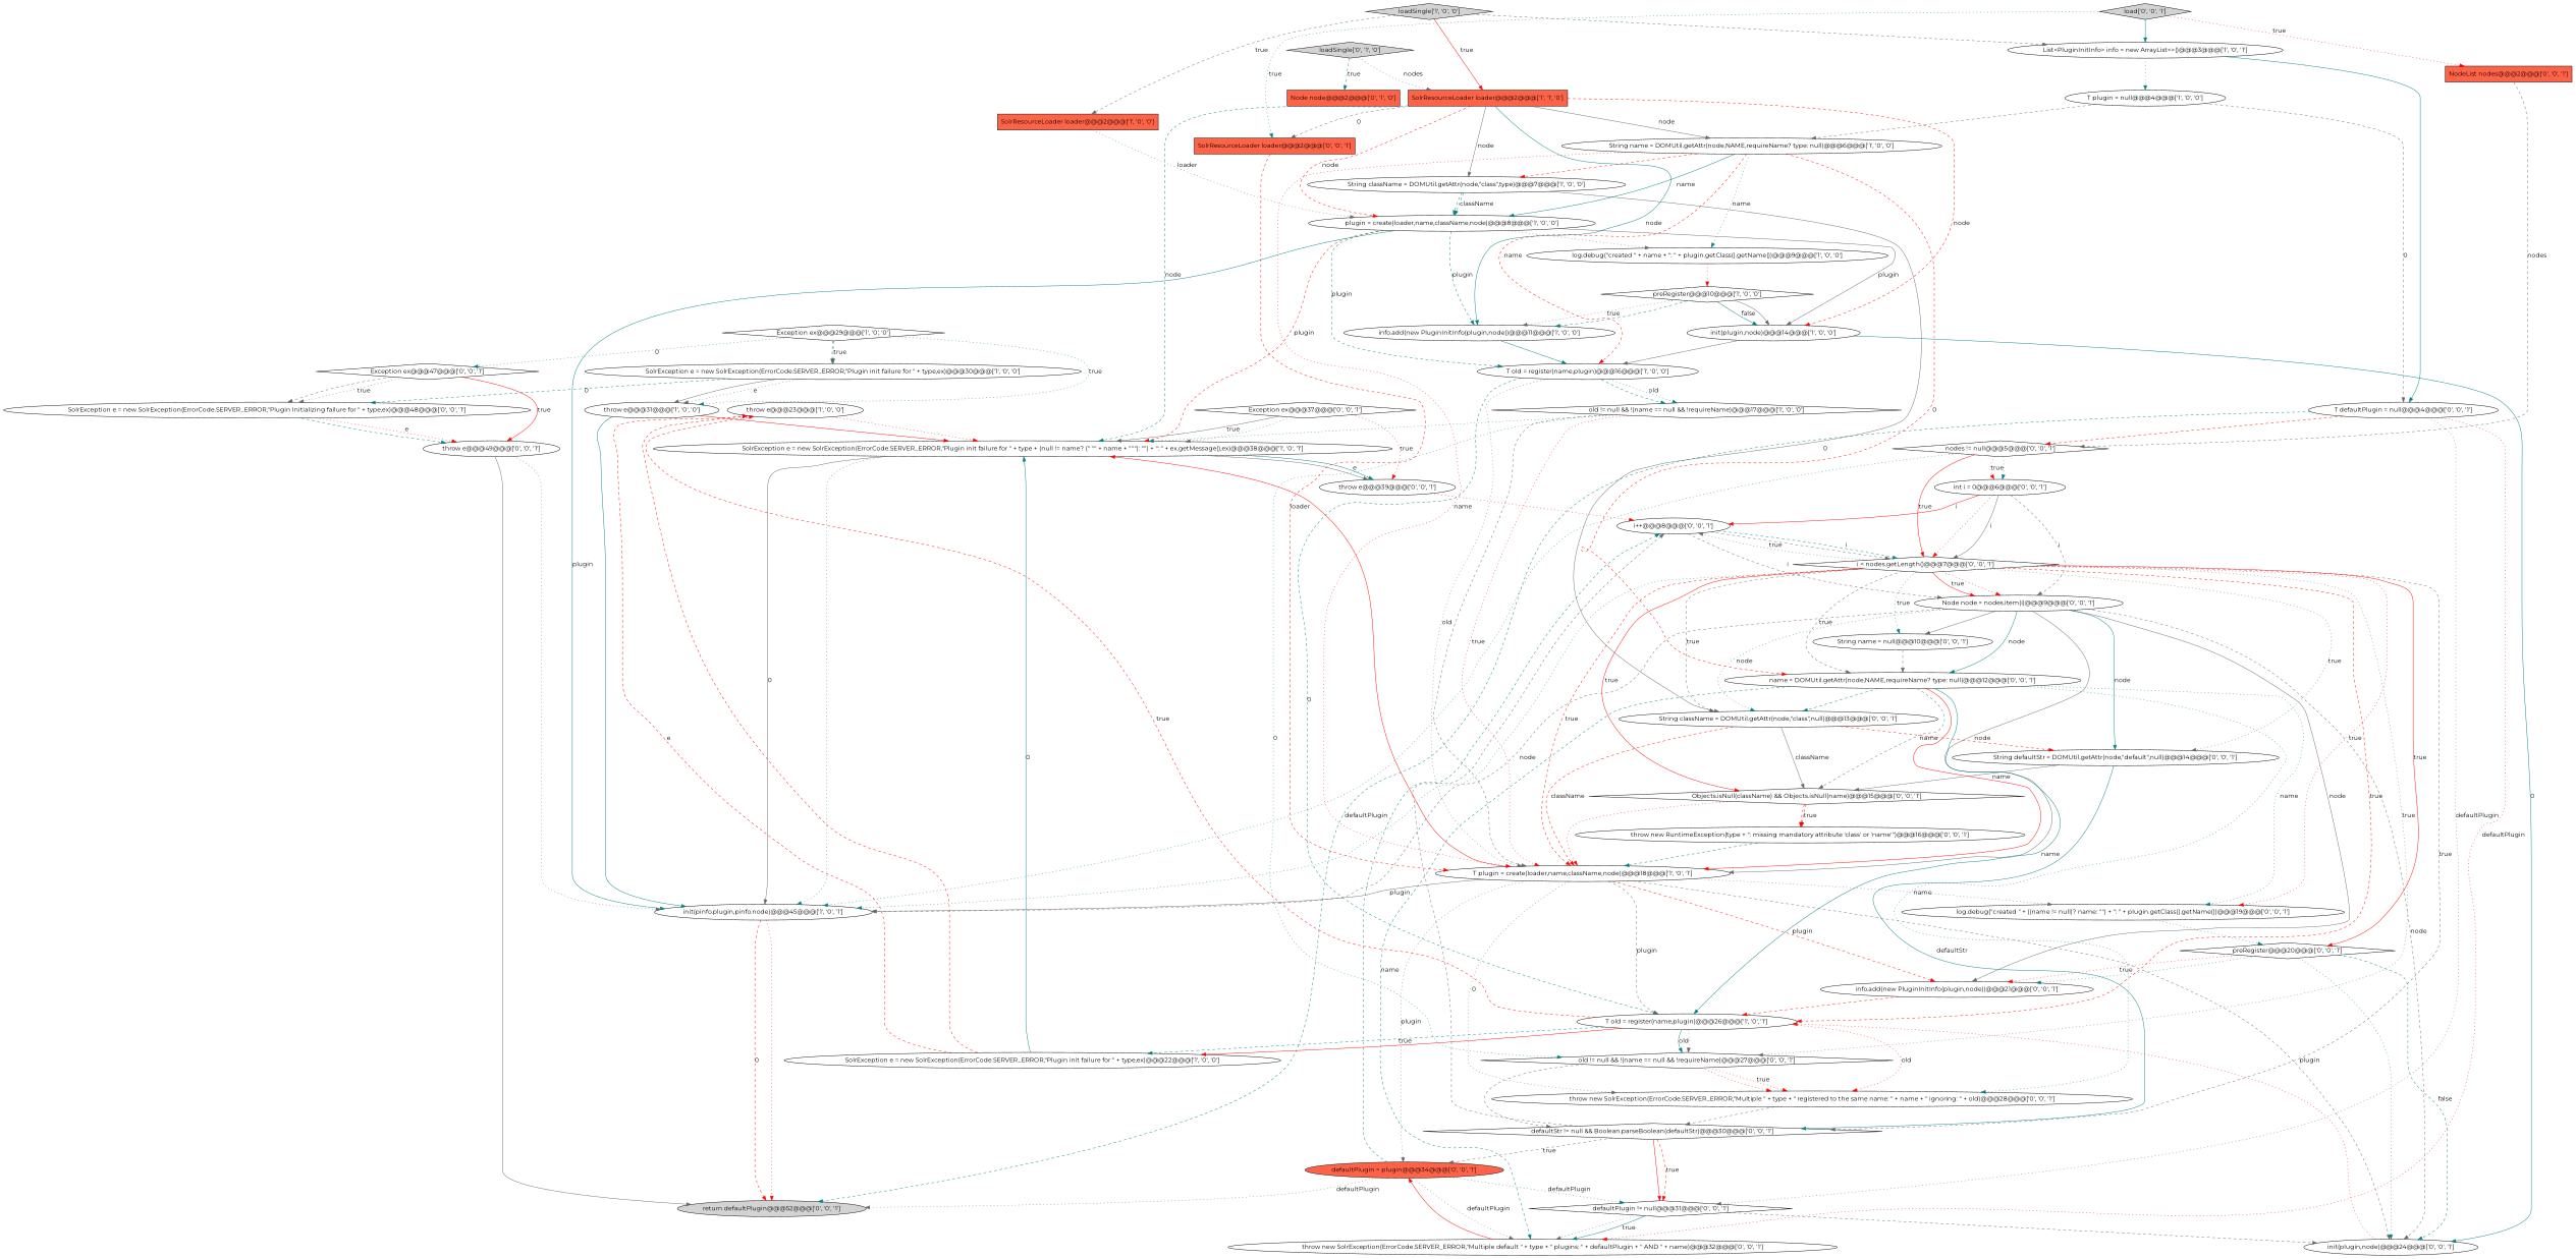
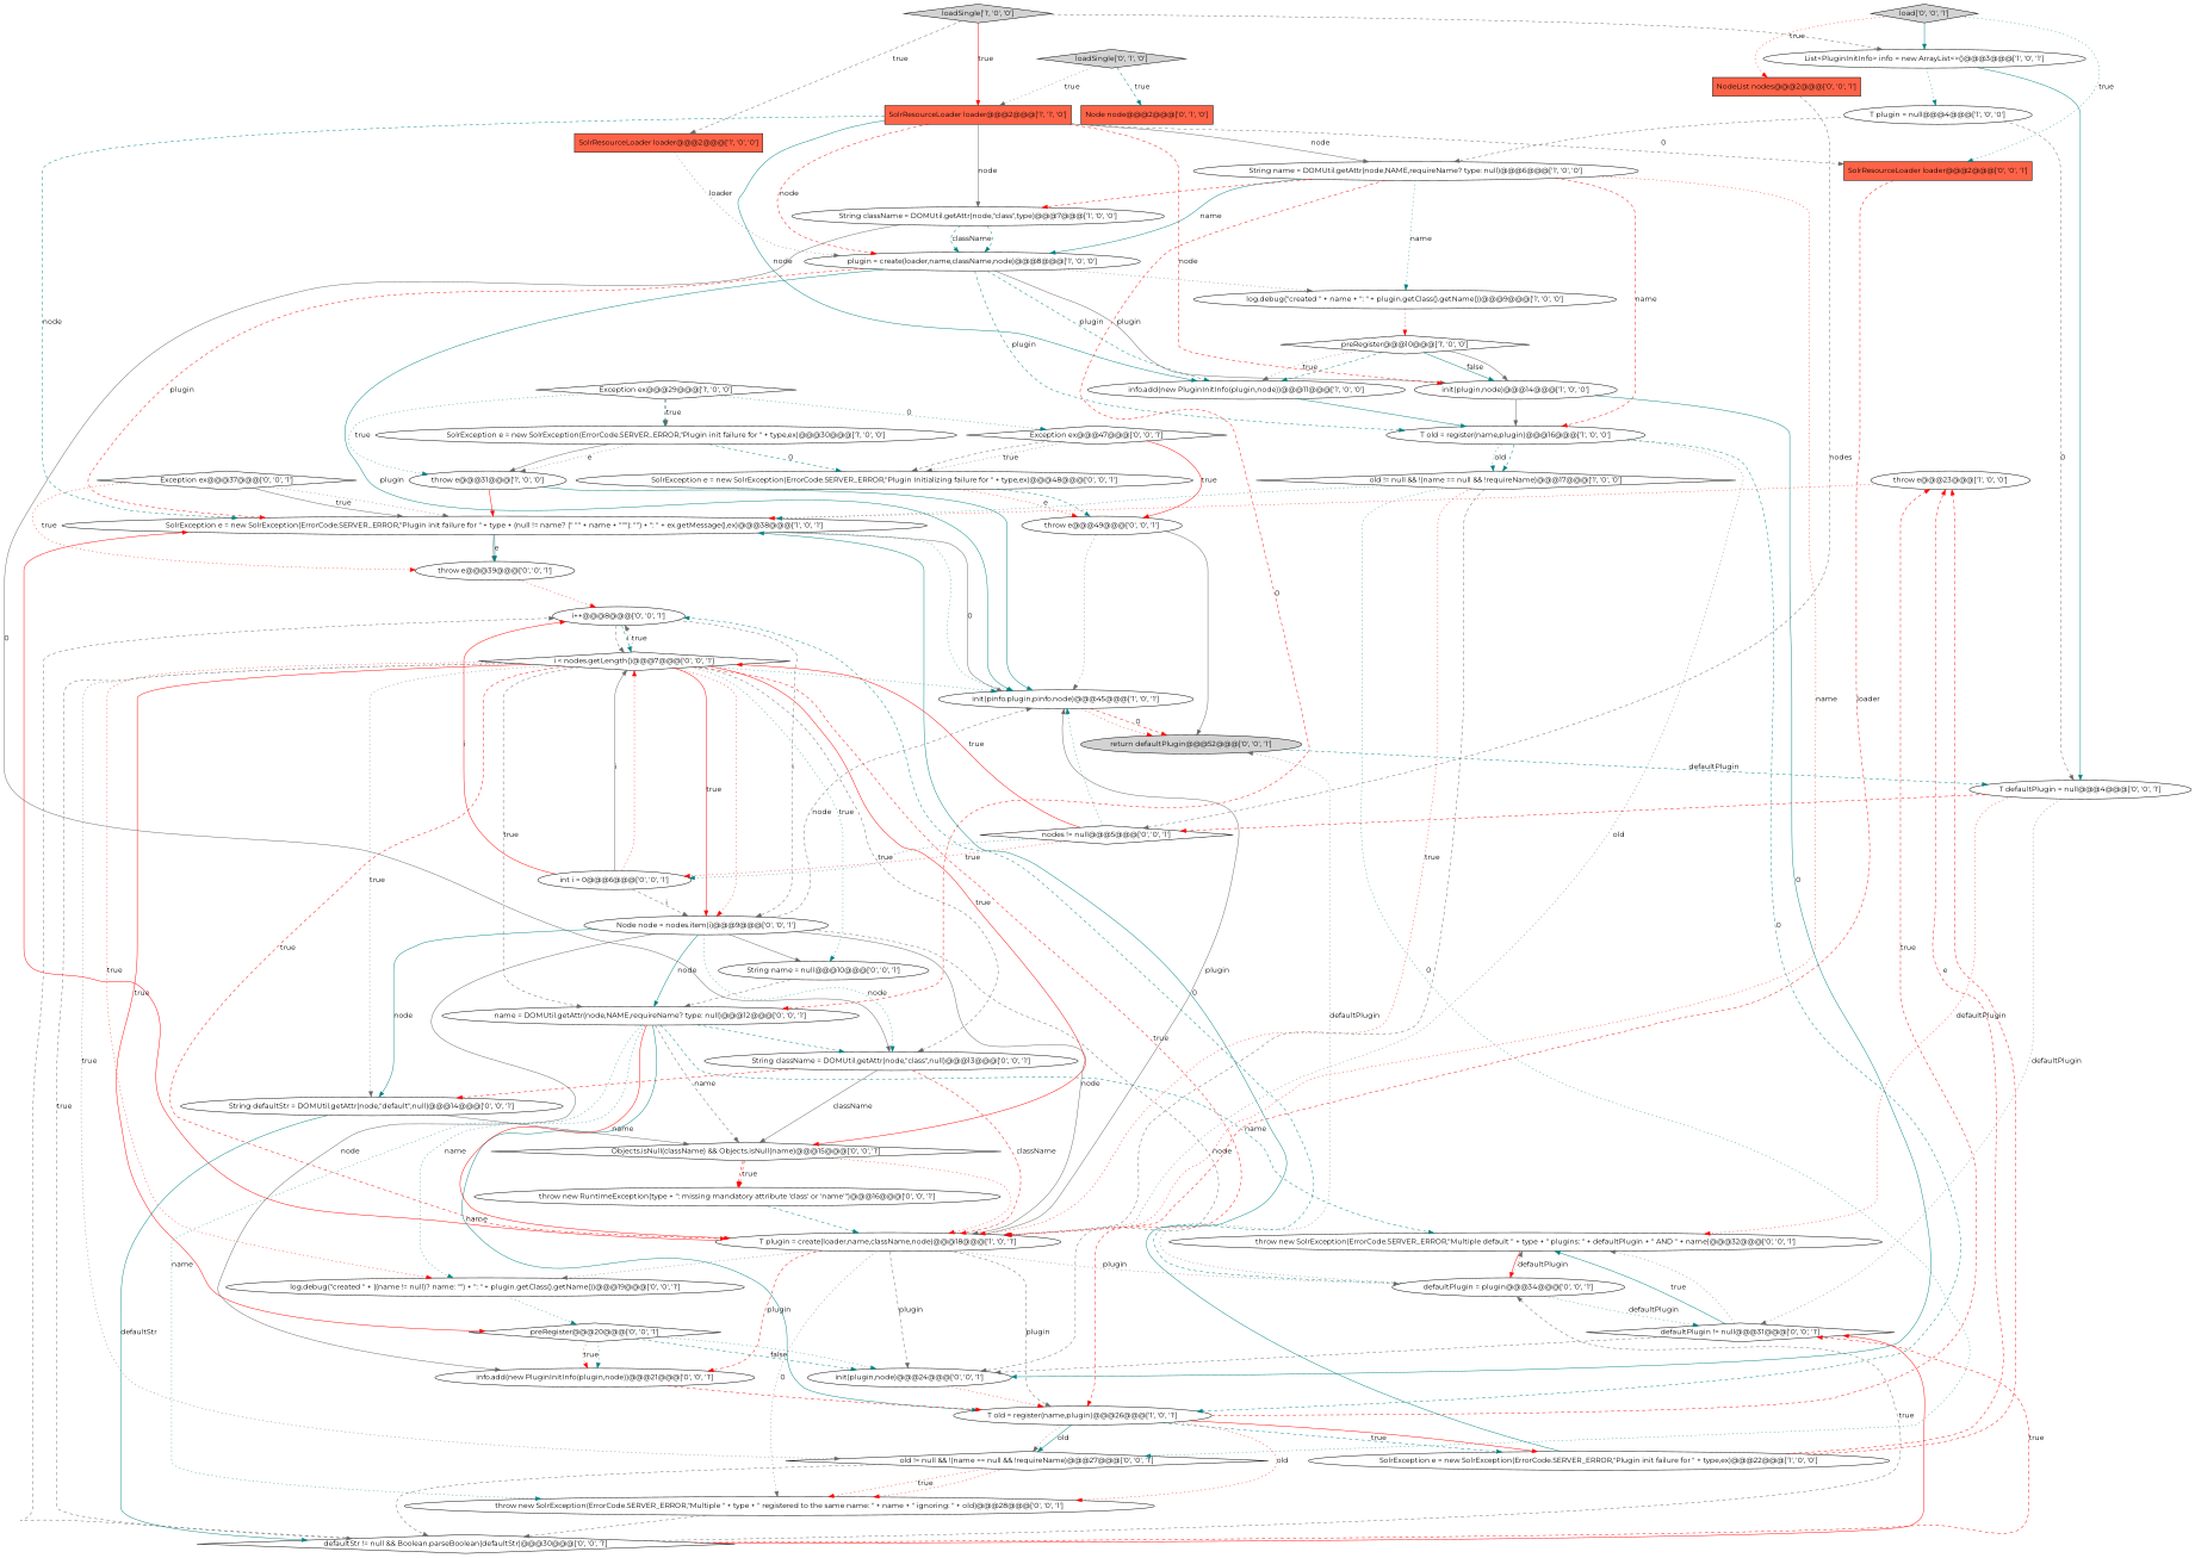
  digraph {
    fontname=Montserrat
    node [fillcolor=white fontname=Montserrat shape=ellipse style=filled]
    edge [color=gray40 fontname=Montserrat style=dashed]
    n1 [label="throw e@@@23@@@['1', '0', '0']"]
    n2 [label="SolrException e = new SolrException(ErrorCode.SERVER_ERROR,\"Plugin init failure for \" + type + (null != name? (\" \"\" + name + \"\"\"): \"\") + \": \" + ex.getMessage(),ex)@@@38@@@['1', '0', '1']"]
    n3 [label="throw e@@@39@@@['0', '0', '1']"]
    n4 [label="init(pinfo.plugin,pinfo.node)@@@45@@@['1', '0', '1']"]
    n5 [fillcolor=tomato label="SolrResourceLoader loader@@@2@@@['1', '0', '0']" shape=box]
    n6 [label="plugin = create(loader,name,className,node)@@@8@@@['1', '0', '0']"]
    n7 [label="init(plugin,node)@@@14@@@['1', '0', '0']"]
    n8 [label="info.add(new PluginInitInfo(plugin,node))@@@11@@@['1', '0', '0']"]
    n9 [label="T old = register(name,plugin)@@@16@@@['1', '0', '0']"]
    n10 [label="log.debug(\"created \" + name + \": \" + plugin.getClass().getName())@@@9@@@['1', '0', '0']"]
-   n11 [fillcolor=tomato label="defaultPlugin = plugin@@@34@@@['0', '0', '1']"]
+   n11 [label="defaultPlugin = plugin@@@34@@@['0', '0', '1']"]
    n12 [label="i++@@@8@@@['0', '0', '1']"]
    n13 [fillcolor=lightgray label="return defaultPlugin@@@52@@@['0', '0', '1']"]
    n14 [label="throw new SolrException(ErrorCode.SERVER_ERROR,\"Multiple default \" + type + \" plugins: \" + defaultPlugin + \" AND \" + name)@@@32@@@['0', '0', '1']"]
    n15 [label="defaultPlugin != null@@@31@@@['0', '0', '1']" shape=diamond]
    n16 [label="i < nodes.getLength()@@@7@@@['0', '0', '1']" shape=diamond]
    n17 [label="Node node = nodes.item(i)@@@9@@@['0', '0', '1']"]
    n18 [label="init(plugin,node)@@@24@@@['0', '0', '1']"]
    n19 [label="preRegister@@@10@@@['1', '0', '0']" shape=diamond]
    n20 [label="Exception ex@@@47@@@['0', '0', '1']" shape=diamond]
    n21 [label="SolrException e = new SolrException(ErrorCode.SERVER_ERROR,\"Plugin Initializing failure for \" + type,ex)@@@48@@@['0', '0', '1']"]
    n22 [label="throw e@@@49@@@['0', '0', '1']"]
    n23 [label="T old = register(name,plugin)@@@26@@@['1', '0', '1']"]
    n24 [label="T plugin = create(loader,name,className,node)@@@18@@@['1', '0', '1']"]
    n25 [label="old != null && !(name == null && !requireName)@@@17@@@['1', '0', '0']" shape=diamond]
    n26 [label="Exception ex@@@37@@@['0', '0', '1']" shape=diamond]
    n27 [label="SolrException e = new SolrException(ErrorCode.SERVER_ERROR,\"Plugin init failure for \" + type,ex)@@@30@@@['1', '0', '0']"]
    n28 [label="throw e@@@31@@@['1', '0', '0']"]
    n29 [fillcolor=lightgray label="loadSingle['0', '1', '0']" shape=diamond]
    n30 [fillcolor=tomato label="Node node@@@2@@@['0', '1', '0']" shape=box]
    n31 [fillcolor=tomato label="SolrResourceLoader loader@@@2@@@['1', '1', '0']" shape=box]
    n32 [label="String name = DOMUtil.getAttr(node,NAME,requireName? type: null)@@@6@@@['1', '0', '0']"]
    n33 [label="String className = DOMUtil.getAttr(node,\"class\",type)@@@7@@@['1', '0', '0']"]
    n34 [fillcolor=tomato label="SolrResourceLoader loader@@@2@@@['0', '0', '1']" shape=box]
    n35 [fillcolor=tomato label="NodeList nodes@@@2@@@['0', '0', '1']" shape=box]
    n36 [label="nodes != null@@@5@@@['0', '0', '1']" shape=diamond]
    n37 [label="int i = 0@@@6@@@['0', '0', '1']"]
    n38 [label="old != null && !(name == null && !requireName)@@@27@@@['0', '0', '1']" shape=diamond]
    n39 [label="SolrException e = new SolrException(ErrorCode.SERVER_ERROR,\"Plugin init failure for \" + type,ex)@@@22@@@['1', '0', '0']"]
    n40 [label="throw new SolrException(ErrorCode.SERVER_ERROR,\"Multiple \" + type + \" registered to the same name: \" + name + \" ignoring: \" + old)@@@28@@@['0', '0', '1']"]
    n41 [label="name = DOMUtil.getAttr(node,NAME,requireName? type: null)@@@12@@@['0', '0', '1']"]
    n42 [label="log.debug(\"created \" + ((name != null)? name: \"\") + \": \" + plugin.getClass().getName())@@@19@@@['0', '0', '1']"]
    n43 [label="info.add(new PluginInitInfo(plugin,node))@@@21@@@['0', '0', '1']"]
    n44 [label="String className = DOMUtil.getAttr(node,\"class\",null)@@@13@@@['0', '0', '1']"]
    n45 [label="Objects.isNull(className) && Objects.isNull(name)@@@15@@@['0', '0', '1']" shape=diamond]
    n46 [label="defaultStr != null && Boolean.parseBoolean(defaultStr)@@@30@@@['0', '0', '1']" shape=diamond]
    n47 [label="String name = null@@@10@@@['0', '0', '1']"]
    n48 [label="preRegister@@@20@@@['0', '0', '1']" shape=diamond]
    n49 [label="String defaultStr = DOMUtil.getAttr(node,\"default\",null)@@@14@@@['0', '0', '1']"]
    n50 [label="throw new RuntimeException(type + \": missing mandatory attribute 'class' or 'name'\")@@@16@@@['0', '0', '1']"]
    n51 [fillcolor=lightgray label="load['0', '0', '1']" shape=diamond]
    n52 [label="List<PluginInitInfo> info = new ArrayList<>()@@@3@@@['1', '0', '1']"]
    n53 [label="T plugin = null@@@4@@@['1', '0', '0']"]
    n54 [label="T defaultPlugin = null@@@4@@@['0', '0', '1']"]
    n55 [label="Exception ex@@@29@@@['1', '0', '0']" shape=diamond]
    n56 [fillcolor=lightgray label="loadSingle['1', '0', '0']" shape=diamond]
    n1 -> n2 [color=red style=dotted]
    n2 -> n3 [style=solid]
    n2 -> n3 [color=teal label=e style=solid]
    n2 -> n4 [label=0 style=solid]
    n2 -> n4 [color=teal style=dotted]
    n3 -> n12 [color=red style=dotted]
    n4 -> n13 [color=red label=0]
    n4 -> n13 [color=red style=dotted]
    n5 -> n6 [label=loader style=dotted]
    n6 -> n2 [color=red label=plugin]
    n6 -> n4 [color=teal label=plugin style=solid]
    n6 -> n7 [label=plugin style=solid]
    n6 -> n8 [color=teal label=plugin]
    n6 -> n9 [color=teal label=plugin]
    n6 -> n10 [style=dotted]
    n7 -> n9 [style=solid]
    n7 -> n18 [color=teal label=0 style=solid]
    n8 -> n9 [color=teal style=solid]
    n9 -> n23 [color=teal label=0]
    n9 -> n24 [label=old style=dotted]
    n9 -> n25 [color=teal]
    n9 -> n25 [color=teal label=old style=dotted]
    n10 -> n19 [color=red style=dotted]
    n11 -> n12 [color=teal]
    n11 -> n13 [label=defaultPlugin style=dotted]
    n11 -> n14 [label=defaultPlugin style=dotted]
    n11 -> n15 [color=teal label=defaultPlugin style=dotted]
    n12 -> n16
    n12 -> n16 [color=teal label=i]
    n12 -> n17 [label=i]
    n14 -> n11 [color=red style=solid]
    n15 -> n14 [color=teal label=true style=solid]
    n15 -> n14 [style=dotted]
    n15 -> n18
    n16 -> n4 [color=teal style=dotted]
    n16 -> n12 [label=true style=dotted]
    n16 -> n17 [color=red style=dotted]
    n16 -> n17 [color=red label=true style=solid]
    n16 -> n23 [color=red label=true]
    n16 -> n24 [color=red label=true]
    n16 -> n38 [label=true style=dotted]
    n16 -> n41 [label=true]
    n16 -> n42 [color=red label=true style=dotted]
    n16 -> n44 [label=true]
    n16 -> n45 [color=red label=true style=solid]
    n16 -> n46 [label=true]
    n16 -> n47 [color=teal label=true style=dotted]
    n16 -> n48 [color=red label=true style=solid]
    n16 -> n49 [label=true style=dotted]
    n17 -> n4 [label="node"]
    n17 -> n18 [label="node"]
    n17 -> n24 [label="node" style=solid]
    n17 -> n41 [color=teal label="node" style=solid]
    n17 -> n43 [label="node" style=solid]
    n17 -> n44 [color=teal label="node" style=dotted]
    n17 -> n47 [style=solid]
    n17 -> n49 [color=teal label="node" style=solid]
    n18 -> n23 [color=red style=dotted]
    n19 -> n7 [color=teal label=false style=solid]
    n19 -> n7 [style=solid]
    n19 -> n8 [label=true style=dotted]
    n19 -> n8 [color=teal]
    n20 -> n21 [label=true style=dotted]
    n20 -> n21
    n20 -> n22 [color=red label=true style=solid]
    n21 -> n22 [color=teal]
    n21 -> n22 [color=red label=e style=dotted]
    n22 -> n4 [style=dotted]
    n22 -> n13 [style=solid]
    n23 -> n1 [color=red label=true]
    n23 -> n38 [color=teal label=old style=solid]
    n23 -> n38 [style=dotted]
    n23 -> n39 [color=teal label=true]
    n23 -> n39 [color=red style=solid]
    n23 -> n40 [color=red label=old style=dotted]
    n24 -> n2 [color=red style=solid]
    n24 -> n4 [label=plugin style=solid]
    n24 -> n11 [label=plugin style=dotted]
    n24 -> n18 [label=plugin]
    n24 -> n23 [label=plugin]
    n24 -> n40 [label=0 style=dotted]
    n24 -> n42 [style=dotted]
    n24 -> n43 [color=red label=plugin]
    n25 -> n2 [color=teal style=dotted]
    n25 -> n24
    n25 -> n24 [color=red label=true style=dotted]
    n25 -> n38 [color=teal label=0 style=dotted]
    n26 -> n2 [label=true style=solid]
    n26 -> n2 [style=dotted]
    n26 -> n3 [color=red label=true style=dotted]
    n27 -> n21 [color=teal label=0]
    n27 -> n28 [label=e style=dotted]
    n27 -> n28 [style=solid]
    n28 -> n2 [color=red style=solid]
    n28 -> n4 [color=teal style=solid]
    n29 -> n30 [color=teal label=true]
-   n29 -> n31 [label=nodes style=dotted]
+   n29 -> n31 [label=true style=dotted]
    n31 -> n2 [color=teal label="node"]
    n31 -> n6 [color=red label="node"]
    n31 -> n7 [color=red label="node"]
    n31 -> n8 [color=teal label="node" style=solid]
    n31 -> n32 [label="node" style=solid]
    n31 -> n33 [label="node" style=solid]
    n31 -> n34 [label=0]
    n32 -> n6 [color=teal label=name style=solid]
    n32 -> n9 [color=red label=name]
    n32 -> n10 [color=teal label=name style=dotted]
    n32 -> n24 [color=red label=name style=dotted]
    n32 -> n33 [color=red]
    n32 -> n41 [color=red label=0]
    n33 -> n6 [color=teal label=className]
    n33 -> n6 [color=teal]
    n33 -> n44 [label=0 style=solid]
    n34 -> n24 [color=red label=loader]
    n35 -> n36 [label=nodes]
    n36 -> n4 [color=teal style=dotted]
    n36 -> n16 [color=red label=true style=solid]
    n36 -> n37 [color=red label=true style=dotted]
    n36 -> n37 [color=teal style=dotted]
    n37 -> n12 [color=red label=i style=solid]
    n37 -> n16 [label=i style=solid]
    n37 -> n16 [color=red style=dotted]
    n37 -> n17 [label=i]
    n38 -> n40 [color=red label=true style=dotted]
    n38 -> n40 [color=red style=dotted]
    n38 -> n46
    n39 -> n1 [color=red label=e]
    n39 -> n1 [color=red]
    n39 -> n2 [color=teal label=0 style=solid]
    n40 -> n46
    n41 -> n14 [color=teal label=name]
    n41 -> n23 [color=teal label=name style=solid]
    n41 -> n24 [color=red label=name style=solid]
    n41 -> n40 [color=teal label=name style=dotted]
    n41 -> n42 [color=teal label=name style=dotted]
    n41 -> n44 [color=teal]
    n41 -> n45 [label=name]
    n42 -> n48 [color=teal style=dotted]
    n43 -> n23 [color=red]
    n44 -> n24 [color=red label=className]
    n44 -> n45 [label=className style=solid]
    n44 -> n49 [color=red]
    n45 -> n24 [color=red style=dotted]
    n45 -> n50 [color=red label=true]
    n45 -> n50 [color=red]
    n46 -> n11 [label=true]
    n46 -> n12
    n46 -> n15 [color=red style=solid]
    n46 -> n15 [color=red label=true]
    n47 -> n41
    n48 -> n18 [color=teal label=false]
    n48 -> n18 [color=teal style=dotted]
    n48 -> n43 [color=red label=true style=dotted]
    n48 -> n43 [color=teal style=dotted]
    n49 -> n45 [style=solid]
    n49 -> n46 [color=teal label=defaultStr style=solid]
    n50 -> n24 [color=teal]
    n51 -> n34 [color=teal label=true style=dotted]
    n51 -> n35 [color=red label=true style=dotted]
    n51 -> n52 [color=teal style=solid]
    n52 -> n53 [color=teal style=dotted]
    n52 -> n54 [color=teal style=solid]
    n53 -> n32
    n53 -> n54 [label=0]
-   n54 -> n13 [color=teal label=defaultPlugin]
+   n13 -> n54 [color=teal label=defaultPlugin]
    n54 -> n14 [color=red label=defaultPlugin style=dotted]
    n54 -> n15 [label=defaultPlugin style=dotted]
    n54 -> n36 [color=red]
    n55 -> n20 [color=teal label=0 style=dotted]
    n55 -> n27 [color=teal]
    n55 -> n27 [label=true]
    n55 -> n28 [color=teal label=true style=dotted]
    n56 -> n5 [label=true]
    n56 -> n31 [color=red label=true style=solid]
    n56 -> n52
  }
